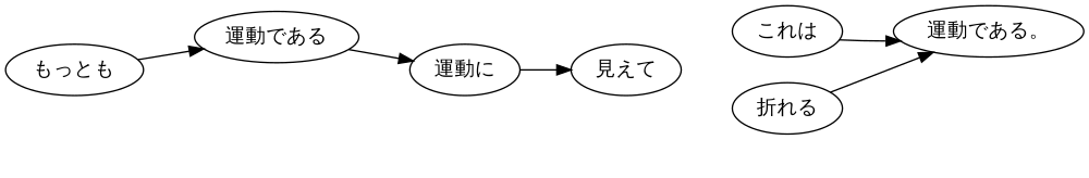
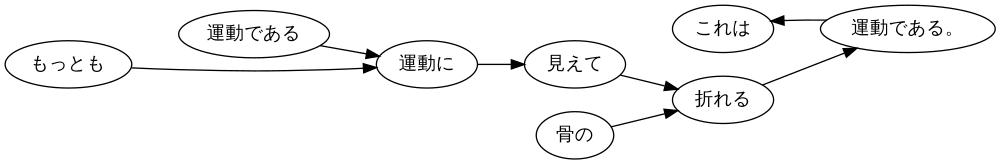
  digraph {
    fontname="Noto Serif"
    rankdir=LR
    node [fontname="Noto Serif"]
    edge [fontname="Noto Serif"]
    n1 [label="これは"]
    n2 [label="運動である。"]
    n3 [label="もっとも"]
    n4 [label="運動である"]
    n5 [label="運動に"]
    n6 [label="見えて"]
    n7 [label="折れる"]
-   n1 -> n2
-   n3 -> n4
+   n8 [label="骨の"]
+   n2 -> n1
+   n3 -> n5
    n4 -> n5
    n5 -> n6
+   n6 -> n7
    n7 -> n2
+   n8 -> n7
  }
